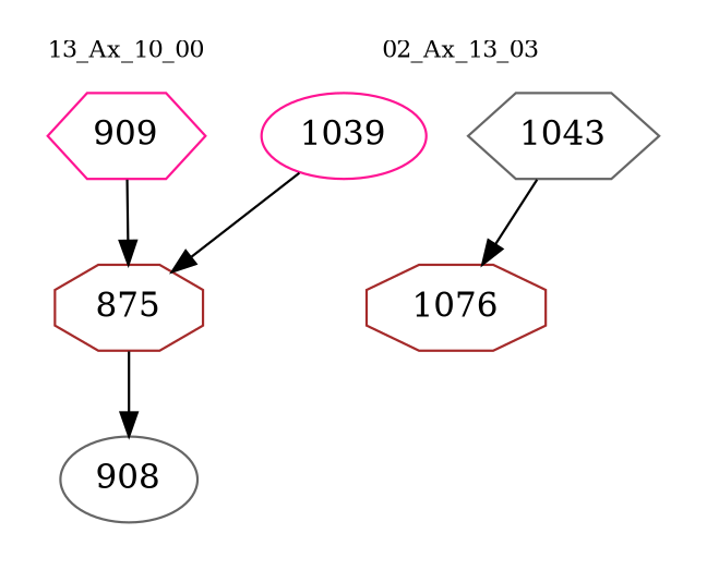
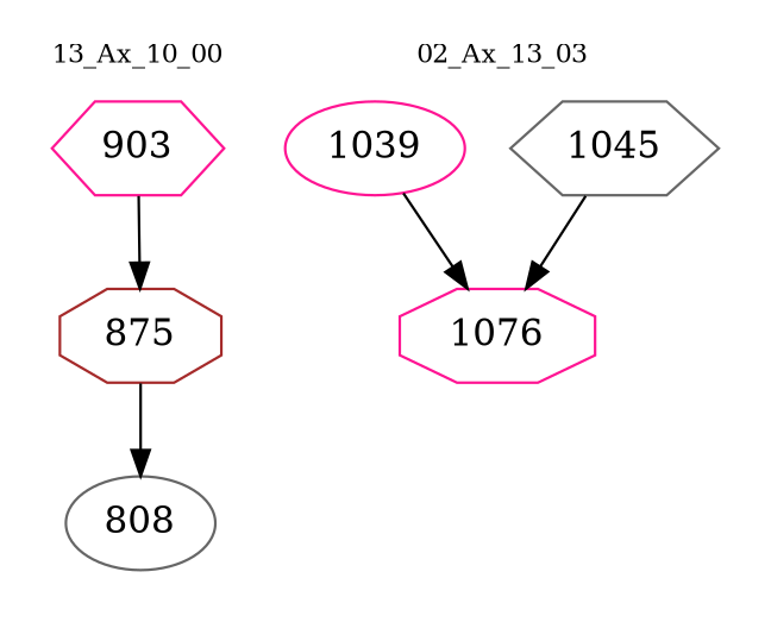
  digraph {
    node [color=deeppink shape=hexagon]
    edge [color=black]
-   n1 [label=909]
+   n1 [label=903]
    n2 [color=brown label=875 shape=octagon]
-   n3 [color=gray40 label=908 shape=ellipse]
-   n4 [color=gray40 label=1043]
+   n3 [color=gray40 label=808 shape=ellipse]
+   n4 [color=gray40 label=1045]
    n5 [label=1039 shape=ellipse]
-   n6 [color=brown label=1076 shape=octagon]
+   n6 [label=1076 shape=octagon]
    subgraph cluster_1 {
      color=white
      fontsize=10
      label="13_Ax_10_00"
      n1
      n2
      n3
    }
    subgraph cluster_2 {
      color=white
      fontsize=10
      label="02_Ax_13_03"
      n4
      n5
      n6
    }
    n1 -> n2
    n2 -> n3
    n4 -> n6
-   n5 -> n2
+   n5 -> n6
  }
